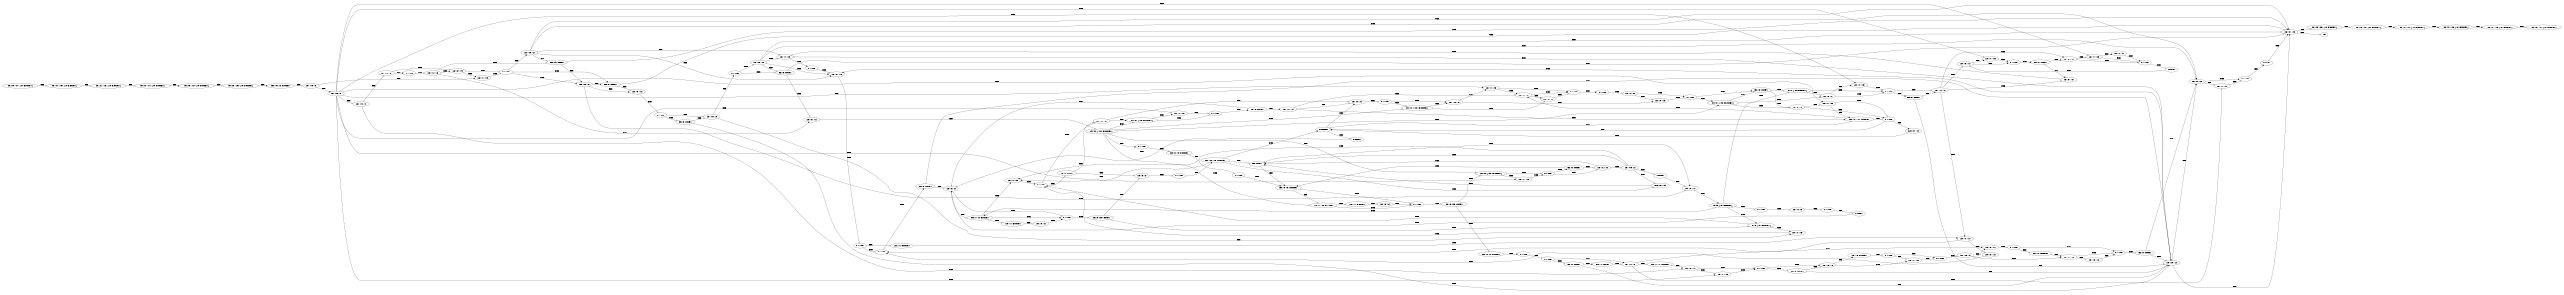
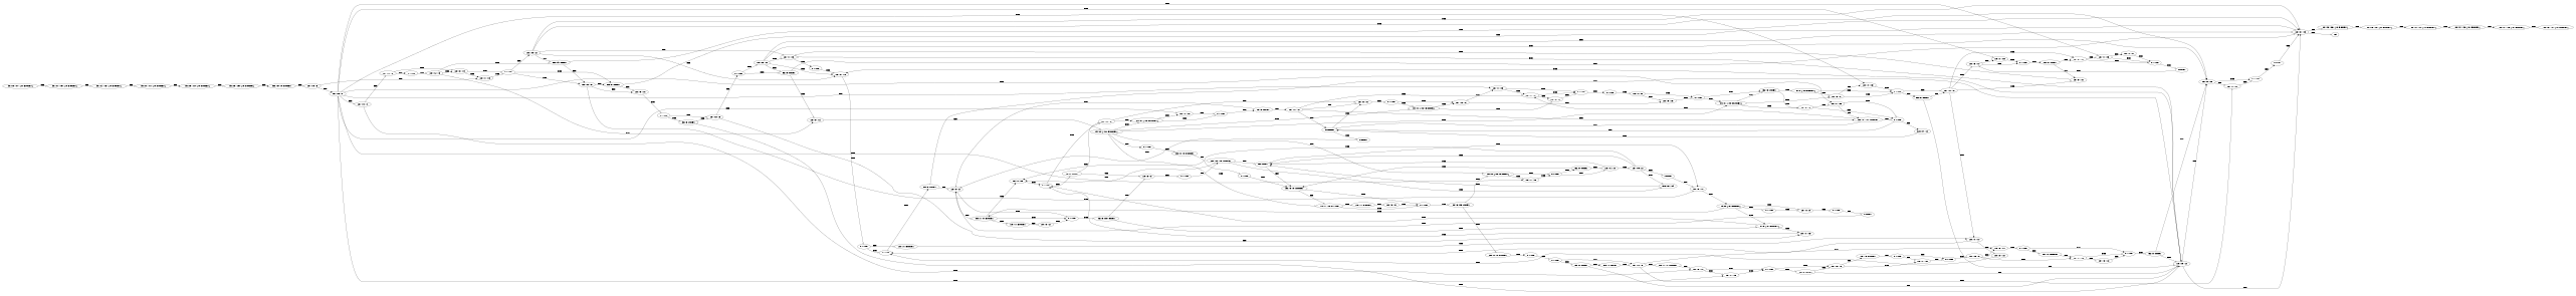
  digraph {
    fontname=Lato
    rankdir=LR
    node [fontname=Lato]
    edge [arrowhead=onormal fontname=Lato]
    n1 [label="stp x28 , x27 , [ sp , # address ]"]
    n2 [label="stp x26 , x25 , [ sp , # address ]"]
    n3 [label="stp x24 , x23 , [ sp , # address ]"]
    n4 [label="stp x22 , x21 , [ sp , # address ]"]
    n5 [label="stp x20 , x19 , [ sp , # address ]"]
    n6 [label="stp x29 , x30 , [ sp , # address ]"]
    n7 [label="add x29 , sp , # address"]
    n8 [label="mov x19 , x3"]
    n9 [label="mov x20 , x2"]
    n10 [label="mov x1 , x19"]
    n11 [label="mov x21 , x1"]
    n12 [label="mov x1 , x20"]
    n13 [label="mov x2 , x20"]
    n14 [label="mov x1 , x20"]
    n15 [label="mov x2 , x20"]
    n16 [label="mov x1 , x20"]
    n17 [label="mov x1 , x20"]
    n18 [label="mov x1 , x20"]
    n19 [label="mov x1 , x20"]
    n20 [label="bl symbol"]
    n21 [label="mov x22 , x0"]
    n22 [label="mov x0 , x21"]
    n23 [label="bl symbol"]
    n24 [label="bl symbol"]
    n25 [label="bl symbol"]
    n26 [label="bl symbol"]
    n27 [label="add x27 , x27 , # address"]
    n28 [label="bl symbol"]
    n29 [label="mov x2 , x27"]
    n30 [label="bl symbol"]
    n31 [label="bl symbol"]
    n32 [label="mov x2 , xzr"]
    n33 [label="bl symbol"]
    n34 [label="bl symbol"]
    n35 [label="mov x0 , x22"]
    n36 [label="mov x24 , x0"]
    n37 [label="cbz x24 , address"]
    n38 [label="mov x0 , x24"]
    n39 [label="mov x22 , x0"]
    n40 [label="mov x0 , x19"]
    n41 [label="stur xzr , [ x29 , #- address ]"]
    n42 [label="mov x19 , xzr"]
    n43 [label="cbz x0 , address"]
    n44 [label="mov x0 , x19"]
    n45 [label="mov x1 , x19"]
    n46 [label="mov x0 , x19"]
    n47 [label="mov x0 , x22"]
    n48 [label="mov x0 , x22"]
    n49 [label="ldp x29 , x30 , [ sp , # address ]"]
    n50 [label=ret]
    n51 [label="mov x1 , x22"]
    n52 [label="bl symbol"]
    n53 [label="bl symbol"]
    n54 [label="bl symbol"]
    n55 [label="ldp x20 , x19 , [ sp , # address ]"]
    n56 [label="bl symbol"]
    n57 [label="str xzr , [ sp , # address ]"]
    n58 [label="ldp x22 , x21 , [ sp , # address ]"]
    n59 [label="ldp x24 , x23 , [ sp , # address ]"]
    n60 [label="ldp x26 , x25 , [ sp , # address ]"]
    n61 [label="ldp x28 , x27 , [ sp , # address ]"]
    n62 [label="cbz x0 , address"]
    n63 [label="mov x23 , x0"]
    n64 [label="mov x19 , xzr"]
    n65 [label="bl symbol"]
    n66 [label="mov x1 , x23"]
    n67 [label="mov x19 , x0"]
    n68 [label="cbz x0 , address"]
    n69 [label="bl symbol"]
    n70 [label="bl symbol"]
    n71 [label="ldur x0 , [ x29 , #- address ]"]
    n72 [label="sub x2 , x29 , # symbol"]
    n73 [label="ldur x0 , [ x29 , #- address ]"]
    n74 [label="ldur x8 , [ x29 , #- address ]"]
    n75 [label="ldur x8 , [ x29 , #- address ]"]
    n76 [label="add x8 , sp , # address"]
    n77 [label="bl symbol"]
    n78 [label="mov w1 , # address"]
    n79 [label="mov x28 , x0"]
    n80 [label="mov x0 , x8"]
    n81 [label="mov x0 , x8"]
    n82 [label="mov x0 , x8"]
    n83 [label="cbz w0 , address"]
    n84 [label="bl symbol"]
    n85 [label="add x0 , sp , # address"]
    n86 [label="tbz w0 , # 0 , address"]
    n87 [label="add x0 , sp , # address"]
    n88 [label="bl symbol"]
    n89 [label="bl symbol"]
    n90 [label="cbz x0 , address"]
    n91 [label="mov x22 , x0"]
    n92 [label="adrp x1 , address"]
    n93 [label="add x1 , x1 , # address"]
    n94 [label="mov x0 , x22"]
    n95 [label="cbz x0 , address"]
    n96 [label="mov x24 , x0"]
    n97 [label="mov x25 , xzr"]
    n98 [label="b.eq address"]
    n99 [label="b address"]
    n100 [label="mov x2 , x25"]
    n101 [label="cmp x25 , x24"]
    n102 [label="bl symbol"]
    n103 [label="cbz x0 , address"]
    n104 [label="mov x20 , x0"]
    n105 [label="mov w0 , # address"]
    n106 [label="mov x1 , x20"]
    n107 [label="bl symbol"]
    n108 [label="bl symbol"]
    n109 [label="mov x3 , xzr"]
    n110 [label="add x25 , x25 , # address"]
    n111 [label="bl symbol"]
    n112 [label="add x2 , sp , # address"]
    n113 [label="ldr x0 , [ sp , # address ]"]
    n114 [label="ldr x1 , [ sp , # address ]"]
    n115 [label="mov x20 , x0"]
    n116 [label="mov x2 , x20"]
    n117 [label="bl symbol"]
    n118 [label="mov w3 , wzr"]
    n119 [label="mov w1 , # address"]
    n120 [label="cbz x0 , address"]
    n121 [label="b address"]
    n122 [label="mov x8 , sp"]
    n123 [label="bl symbol"]
    n124 [label="mov w1 , # address"]
    n125 [label="bl symbol"]
    n126 [label="b address"]
    n127 [label="mov x0 , sp"]
    n128 [label="tbz w0 , # 0 , address"]
    n129 [label="mov x3 , xzr"]
    n130 [label="mov x0 , sp"]
    n131 [label="bl symbol"]
    n132 [label="cbz x0 , address"]
    n133 [label="mov x26 , x0"]
    n134 [label="mov x0 , x26"]
    n135 [label="bl symbol"]
    n136 [label="cbz x0 , address"]
    n137 [label="mov x27 , xzr"]
    n138 [label="b.lo address"]
    n139 [label="b address"]
    n140 [label="cbz x0 , address"]
    n141 [label="mov x26 , x0"]
    n142 [label="mov x0 , x26"]
    n143 [label="mov x0 , x26"]
    n144 [label="mov x2 , x26"]
    n145 [label="mov x0 , x26"]
    n146 [label="bl symbol"]
    n147 [label="mov w3 , wzr"]
    n148 [label="cmp x27 , x0"]
    n149 [label="cbz x0 , address"]
    n150 [label="mov x0 , x28"]
    n151 [label="bl symbol"]
    n152 [label="bl symbol"]
    n153 [label="mov x1 , x0"]
    n154 [label="mov w1 , # address"]
    n155 [label="cbz x0 , address"]
    n156 [label="b address"]
    n1 -> n2 [label=CFG]
    n2 -> n3 [label=CFG]
    n3 -> n4 [label=CFG]
    n4 -> n5 [arrowhead=dot label=CFG]
    n5 -> n6 [label=CFG]
    n6 -> n7 [arrowhead=dot label=CFG]
    n7 -> n8 [label=CFG]
    n8 -> n9 [arrowhead=dot label=CFG]
    n8 -> n10 [arrowhead=dot label=DFG]
    n9 -> n11 [label=CFG]
    n9 -> n12 [arrowhead=dot label=DFG]
    n9 -> n13 [arrowhead=dot label=DFG]
    n9 -> n14 [label=DFG]
    n9 -> n15 [arrowhead=dot label=DFG]
    n9 -> n16 [arrowhead=dot label=DFG]
    n9 -> n17 [arrowhead=dot label=DFG]
    n9 -> n18 [label=DFG]
    n9 -> n19 [label=DFG]
    n10 -> n20 [label=DFG]
    n11 -> n21 [label=CFG]
    n11 -> n22 [arrowhead=dot label=DFG]
    n12 -> n23 [arrowhead=dot label=DFG]
    n13 -> n24 [arrowhead=dot label=DFG]
    n14 -> n25 [label=DFG]
    n15 -> n26 [label=DFG]
    n16 -> n27 [arrowhead=dot label=CFG]
    n16 -> n28 [label=DFG]
    n17 -> n29 [arrowhead=dot label=CFG]
    n17 -> n30 [arrowhead=dot label=DFG]
    n18 -> n31 [label=DFG]
    n18 -> n32 [arrowhead=dot label=CFG]
    n19 -> n33 [arrowhead=dot label=DFG]
    n20 -> n39 [arrowhead=dot label=DFG]
    n20 -> n42 [arrowhead=dot label=CFG]
    n20 -> n43 [arrowhead=dot label=DFG]
    n21 -> n34 [arrowhead=dot label=CFG]
    n21 -> n35 [label=DFG]
    n22 -> n13 [label=CFG]
    n22 -> n24 [arrowhead=dot label=DFG]
    n23 -> n95 [arrowhead=dot label=DFG]
    n23 -> n96 [label=DFG]
    n24 -> n103 [label=DFG]
    n24 -> n104 [arrowhead=dot label=DFG]
    n25 -> n136 [arrowhead=dot label=DFG]
    n26 -> n140 [arrowhead=dot label=DFG]
    n26 -> n141 [label=DFG]
    n27 -> n28 [label=CFG]
    n27 -> n29 [arrowhead=dot label=DFG]
    n27 -> n138 [label=DFG]
    n28 -> n138 [label=DFG]
    n28 -> n148 [arrowhead=dot label=CFG]
    n29 -> n30 [arrowhead=dot label=DFG]
    n29 -> n80 [arrowhead=dot label=CFG]
    n30 -> n152 [arrowhead=dot label=CFG]
    n31 -> n156 [label=CFG]
    n32 -> n31 [arrowhead=dot label=CFG]
    n33 -> n149 [arrowhead=dot label=DFG]
    n34 -> n36 [label=DFG]
    n35 -> n10 [arrowhead=dot label=CFG]
    n35 -> n20 [label=DFG]
    n36 -> n35 [arrowhead=dot label=CFG]
    n36 -> n37 [label=DFG]
    n36 -> n38 [arrowhead=dot label=DFG]
    n37 -> n39 [arrowhead=dot label=CFG]
    n37 -> n40 [arrowhead=dot label=CFG]
    n38 -> n41 [label=CFG]
    n39 -> n43 [arrowhead=dot label=CFG]
    n39 -> n47 [arrowhead=dot label=DFG]
    n39 -> n48 [label=DFG]
    n40 -> n49 [label=CFG]
    n40 -> n50 [label=DFG]
    n41 -> n70 [arrowhead=dot label=CFG]
    n41 -> n71 [label=DFG]
    n41 -> n72 [label=DFG]
    n41 -> n73 [label=DFG]
    n41 -> n74 [label=DFG]
    n41 -> n75 [arrowhead=dot label=DFG]
    n42 -> n37 [label=CFG]
    n42 -> n40 [arrowhead=dot label=DFG]
    n42 -> n44 [arrowhead=dot label=DFG]
    n42 -> n45 [label=DFG]
    n42 -> n46 [arrowhead=dot label=DFG]
    n43 -> n40 [label=CFG]
    n43 -> n47 [label=CFG]
    n44 -> n51 [label=CFG]
    n44 -> n52 [arrowhead=dot label=DFG]
    n45 -> n53 [arrowhead=dot label=CFG]
    n46 -> n54 [label=CFG]
    n47 -> n56 [label=DFG]
    n48 -> n57 [arrowhead=dot label=CFG]
    n49 -> n55 [label=CFG]
    n51 -> n52 [label=DFG]
    n52 -> n121 [arrowhead=dot label=CFG]
    n53 -> n46 [label=CFG]
    n54 -> n146 [label=DFG]
    n54 -> n154 [label=CFG]
    n55 -> n58 [arrowhead=dot label=CFG]
    n56 -> n62 [label=DFG]
    n56 -> n63 [label=DFG]
    n57 -> n111 [label=CFG]
    n57 -> n112 [arrowhead=dot label=DFG]
    n57 -> n113 [arrowhead=dot label=DFG]
-   n57 -> n114 [label=DFG]
+   n57 -> n122 [label=DFG]
    n58 -> n59 [arrowhead=dot label=CFG]
    n59 -> n60 [arrowhead=dot label=CFG]
    n60 -> n61 [label=CFG]
    n62 -> n63 [label=CFG]
    n62 -> n64 [arrowhead=dot label=CFG]
    n63 -> n65 [arrowhead=dot label=CFG]
    n63 -> n66 [arrowhead=dot label=DFG]
    n64 -> n40 [arrowhead=dot label=DFG]
    n64 -> n44 [label=DFG]
    n64 -> n45 [label=DFG]
    n64 -> n46 [arrowhead=dot label=DFG]
    n65 -> n67 [label=DFG]
    n65 -> n68 [label=DFG]
    n66 -> n69 [arrowhead=dot label=DFG]
    n67 -> n40 [label=DFG]
    n67 -> n44 [arrowhead=dot label=DFG]
    n67 -> n45 [label=DFG]
    n67 -> n46 [arrowhead=dot label=DFG]
    n67 -> n68 [label=CFG]
    n68 -> n38 [label=CFG]
    n68 -> n40 [label=CFG]
    n69 -> n132 [label=DFG]
    n69 -> n133 [label=DFG]
    n70 -> n76 [label=CFG]
    n71 -> n12 [label=CFG]
    n71 -> n23 [label=DFG]
    n72 -> n77 [label=DFG]
    n72 -> n78 [label=CFG]
    n73 -> n14 [arrowhead=dot label=CFG]
    n73 -> n25 [label=DFG]
    n74 -> n79 [arrowhead=dot label=CFG]
    n74 -> n80 [label=DFG]
    n75 -> n81 [arrowhead=dot label=DFG]
    n75 -> n82 [label=DFG]
    n75 -> n83 [label=CFG]
    n76 -> n84 [label=CFG]
    n77 -> n86 [label=DFG]
    n78 -> n109 [label=CFG]
    n79 -> n17 [arrowhead=dot label=CFG]
    n79 -> n150 [arrowhead=dot label=DFG]
    n80 -> n30 [label=DFG]
    n81 -> n15 [arrowhead=dot label=CFG]
    n81 -> n26 [arrowhead=dot label=DFG]
    n82 -> n16 [label=CFG]
    n82 -> n28 [arrowhead=dot label=DFG]
    n83 -> n82 [label=CFG]
    n83 -> n114 [label=CFG]
    n84 -> n85 [arrowhead=dot label=CFG]
    n85 -> n72 [label=CFG]
    n85 -> n77 [label=DFG]
    n86 -> n71 [label=CFG]
    n86 -> n87 [label=CFG]
    n87 -> n88 [arrowhead=dot label=DFG]
    n88 -> n89 [label=CFG]
    n89 -> n90 [label=DFG]
    n89 -> n91 [arrowhead=dot label=DFG]
    n90 -> n64 [label=CFG]
    n90 -> n92 [arrowhead=dot label=CFG]
    n91 -> n51 [label=DFG]
    n91 -> n93 [label=CFG]
    n91 -> n94 [arrowhead=dot label=DFG]
    n92 -> n91 [label=CFG]
    n93 -> n22 [label=CFG]
    n94 -> n102 [label=CFG]
    n95 -> n85 [arrowhead=dot label=CFG]
    n95 -> n96 [label=CFG]
    n96 -> n97 [label=CFG]
    n96 -> n98 [arrowhead=dot label=DFG]
    n97 -> n98 [arrowhead=dot label=DFG]
    n97 -> n99 [label=CFG]
    n97 -> n100 [arrowhead=dot label=DFG]
    n97 -> n101 [label=DFG]
    n98 -> n48 [arrowhead=dot label=CFG]
    n98 -> n85 [arrowhead=dot label=CFG]
    n99 -> n48 [label=CFG]
    n100 -> n69 [arrowhead=dot label=DFG]
    n101 -> n98 [arrowhead=dot label=CFG]
    n102 -> n117 [arrowhead=dot label=DFG]
    n102 -> n119 [label=CFG]
    n103 -> n64 [label=CFG]
    n103 -> n104 [label=CFG]
    n104 -> n105 [arrowhead=dot label=CFG]
    n104 -> n106 [arrowhead=dot label=DFG]
    n105 -> n107 [label=CFG]
    n106 -> n108 [label=DFG]
    n107 -> n106 [label=CFG]
    n107 -> n108 [arrowhead=dot label=DFG]
    n108 -> n115 [label=DFG]
    n109 -> n77 [arrowhead=dot label=CFG]
    n110 -> n98 [label=DFG]
    n110 -> n100 [arrowhead=dot label=DFG]
    n110 -> n101 [label=CFG]
    n111 -> n122 [label=CFG]
    n112 -> n100 [arrowhead=dot label=CFG]
    n112 -> n123 [arrowhead=dot label=DFG]
    n112 -> n124 [label=CFG]
    n113 -> n66 [arrowhead=dot label=CFG]
    n113 -> n69 [arrowhead=dot label=DFG]
    n114 -> n26 [arrowhead=dot label=DFG]
    n114 -> n81 [label=CFG]
    n115 -> n94 [arrowhead=dot label=CFG]
    n115 -> n116 [arrowhead=dot label=DFG]
    n116 -> n117 [label=DFG]
    n116 -> n118 [label=CFG]
    n117 -> n120 [label=DFG]
    n118 -> n117 [arrowhead=dot label=CFG]
    n119 -> n116 [arrowhead=dot label=CFG]
    n120 -> n44 [arrowhead=dot label=CFG]
    n120 -> n64 [label=CFG]
    n121 -> n40 [arrowhead=dot label=CFG]
    n122 -> n125 [label=CFG]
    n123 -> n128 [label=DFG]
    n124 -> n129 [label=CFG]
    n125 -> n126 [label=CFG]
    n126 -> n127 [arrowhead=dot label=CFG]
    n127 -> n112 [label=CFG]
    n127 -> n123 [label=DFG]
    n128 -> n113 [label=CFG]
    n128 -> n130 [label=CFG]
    n129 -> n123 [arrowhead=dot label=CFG]
    n130 -> n131 [label=DFG]
    n131 -> n110 [arrowhead=dot label=CFG]
    n132 -> n130 [label=CFG]
    n132 -> n133 [label=CFG]
    n133 -> n73 [arrowhead=dot label=CFG]
    n133 -> n134 [label=DFG]
    n134 -> n135 [label=CFG]
    n135 -> n74 [label=CFG]
    n135 -> n79 [arrowhead=dot label=DFG]
    n136 -> n127 [label=CFG]
    n136 -> n137 [arrowhead=dot label=CFG]
    n137 -> n27 [arrowhead=dot label=DFG]
    n137 -> n29 [label=DFG]
    n137 -> n134 [label=CFG]
-   n110 -> n138 [arrowhead=dot label=DFG]
+   n137 -> n138 [arrowhead=dot label=DFG]
    n138 -> n134 [arrowhead=dot label=CFG]
    n138 -> n139 [label=CFG]
    n139 -> n127 [label=CFG]
    n140 -> n64 [label=CFG]
    n140 -> n141 [arrowhead=dot label=CFG]
    n141 -> n142 [label=DFG]
    n141 -> n143 [label=DFG]
    n141 -> n144 [arrowhead=dot label=DFG]
    n141 -> n145 [arrowhead=dot label=DFG]
    n142 -> n19 [arrowhead=dot label=CFG]
    n142 -> n33 [arrowhead=dot label=DFG]
    n143 -> n45 [label=CFG]
    n144 -> n146 [arrowhead=dot label=DFG]
    n144 -> n147 [label=CFG]
    n145 -> n18 [label=CFG]
    n145 -> n31 [label=DFG]
    n146 -> n155 [arrowhead=dot label=DFG]
    n147 -> n146 [arrowhead=dot label=CFG]
    n148 -> n138 [arrowhead=dot label=CFG]
    n149 -> n143 [arrowhead=dot label=CFG]
    n149 -> n145 [arrowhead=dot label=CFG]
    n150 -> n151 [label=DFG]
    n151 -> n75 [arrowhead=dot label=CFG]
    n151 -> n83 [arrowhead=dot label=DFG]
    n152 -> n153 [label=DFG]
    n153 -> n150 [label=CFG]
    n153 -> n151 [arrowhead=dot label=DFG]
    n154 -> n144 [arrowhead=dot label=CFG]
    n155 -> n64 [arrowhead=dot label=CFG]
    n155 -> n127 [label=CFG]
    n156 -> n142 [label=CFG]
  }
